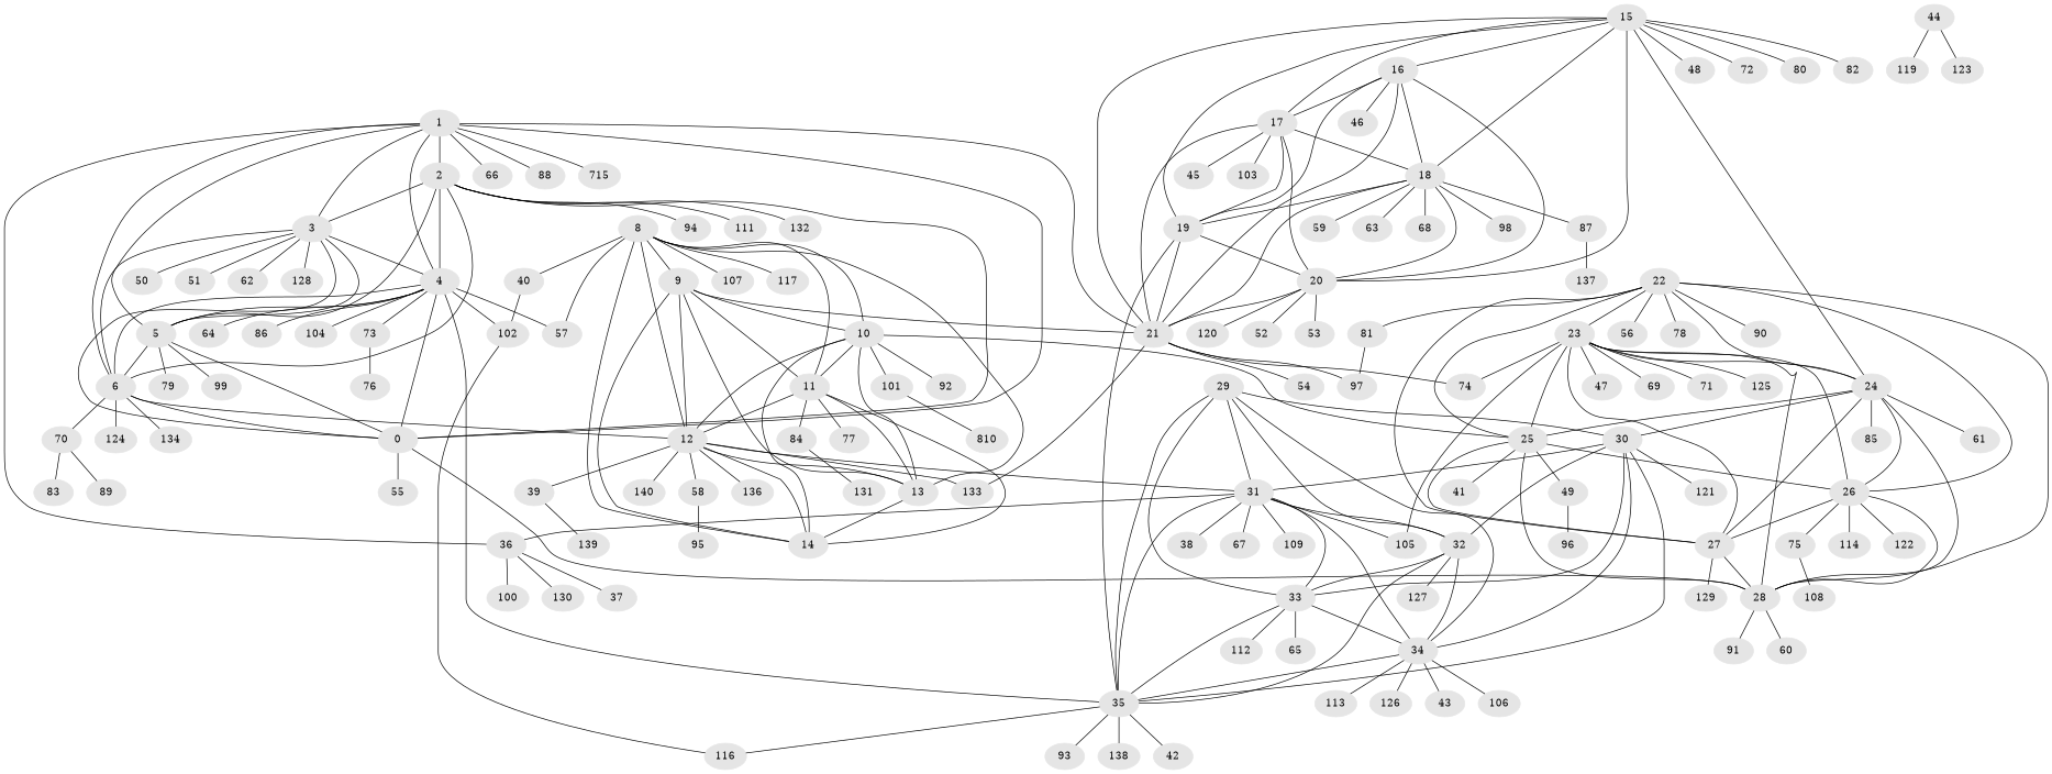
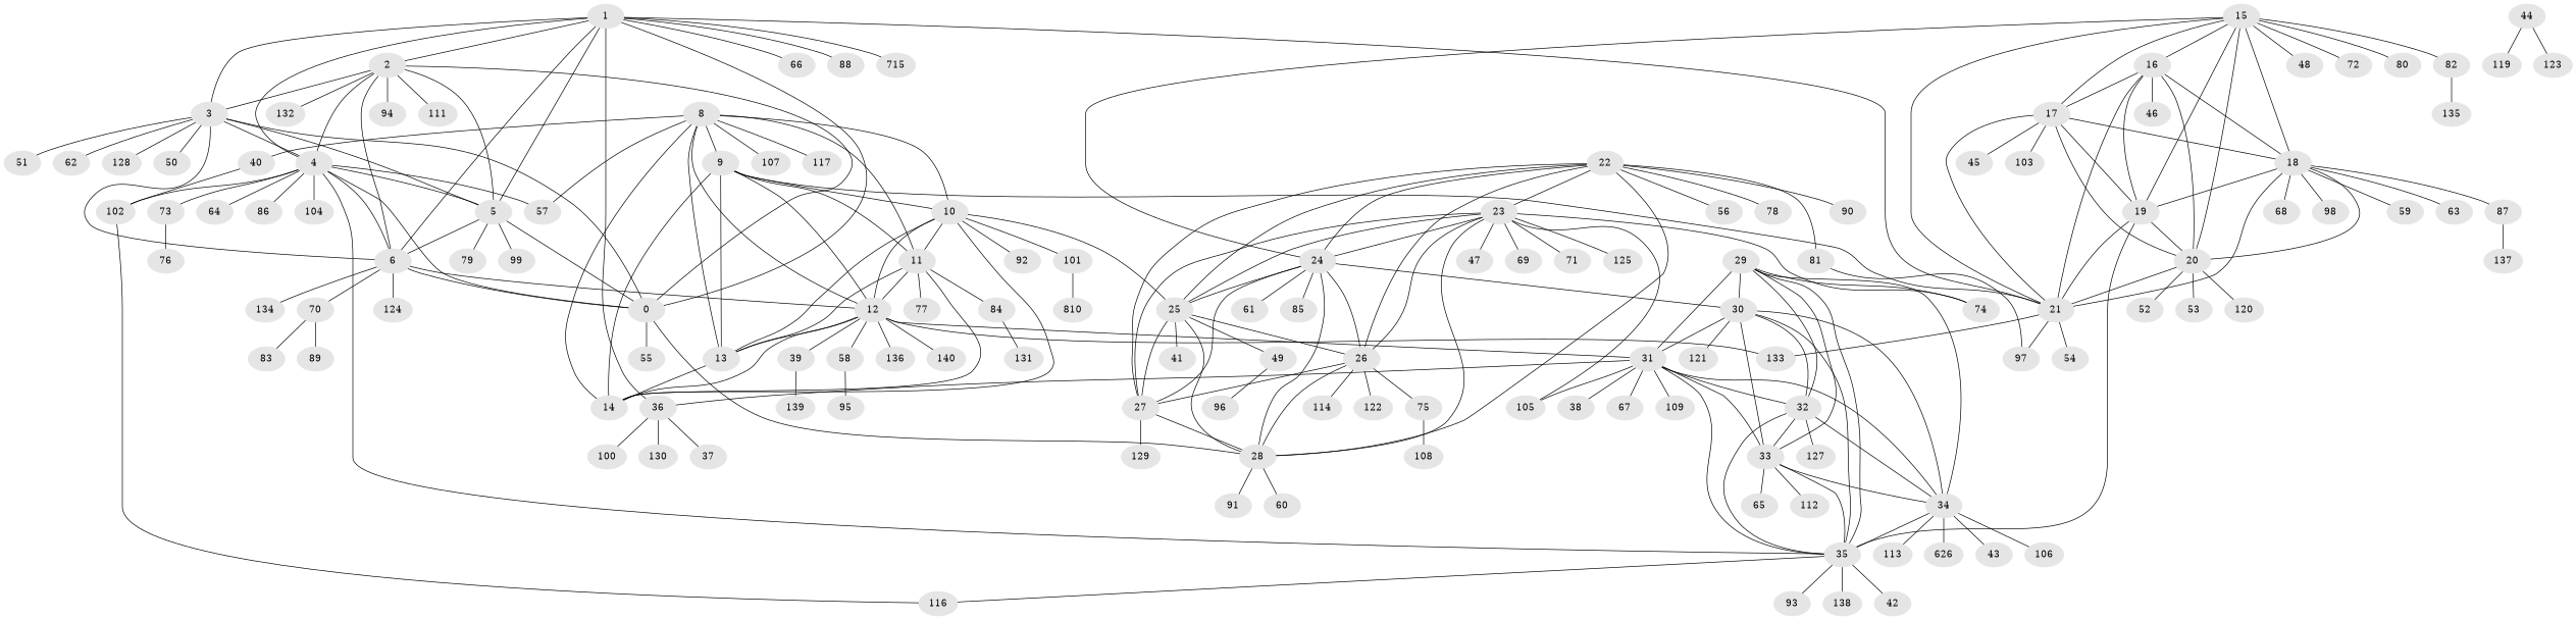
  graph {
    node [color=gray90 style=filled]
    1
    2
    3
    4
    5
    6
    n7 [label=0]
    21
    36
    66
    88
    n12 [label=715]
    94
    111
    132
    50
    51
    62
    128
    35
    57
    64
    73
    86
    102
    104
    79
    99
    12
    70
    124
    134
    28
    55
    133
    54
    74
    97
    37
    100
    130
    42
    93
    116
    138
    76
    13
    14
    31
    39
    58
    136
    140
    83
    89
    60
    91
    8
    9
    10
    11
    40
    107
    117
    25
    92
    101
    77
    84
    26
    27
    41
    49
    n74 [label=810]
    131
    105
    32
    33
    34
    38
    67
    109
    139
    95
    15
    16
    17
    18
    19
    20
    24
    48
    72
    80
    82
    46
    45
    103
    59
    63
    68
    87
    98
    52
    53
    120
    30
    61
    85
+   135
    137
    22
    23
    56
    78
    81
    90
    47
    69
    71
    125
    75
    114
    122
    129
    121
    96
    108
    29
    127
    65
    112
    43
    106
    113
-   126
+   126 [label=626]
    44
    119
    123
    1 -- 2
    1 -- 3
    1 -- 4
    1 -- 5
    1 -- 6
    1 -- n7
    1 -- 21
    1 -- 36
    1 -- 66
    1 -- 88
    1 -- n12
    2 -- 3
    2 -- 4
    2 -- 5
    2 -- 6
    2 -- n7
    2 -- 94
    2 -- 111
    2 -- 132
    3 -- 4
    3 -- 5
    3 -- 6
    3 -- n7
    3 -- 50
    3 -- 51
    3 -- 62
    3 -- 128
    4 -- 5
    4 -- 6
    4 -- n7
    4 -- 35
    4 -- 57
    4 -- 64
    4 -- 73
    4 -- 86
    4 -- 102
    4 -- 104
    5 -- 6
    5 -- n7
    5 -- 79
    5 -- 99
    6 -- n7
    6 -- 12
    6 -- 70
    6 -- 124
    6 -- 134
    n7 -- 28
    n7 -- 55
    21 -- 133
    21 -- 54
-   21 -- 74
+   29 -- 74
    21 -- 97
    36 -- 37
    36 -- 100
    36 -- 130
    35 -- 42
    35 -- 93
    35 -- 116
    35 -- 138
    73 -- 76
    102 -- 116
    12 -- 133
    12 -- 13
    12 -- 14
    12 -- 31
    12 -- 39
    12 -- 58
    12 -- 136
    12 -- 140
    70 -- 83
    70 -- 89
    28 -- 60
    28 -- 91
    13 -- 14
    31 -- 36
    31 -- 35
    31 -- 105
    31 -- 32
    31 -- 33
    31 -- 34
    31 -- 38
    31 -- 67
    31 -- 109
    39 -- 139
    58 -- 95
    8 -- 57
    8 -- 12
    8 -- 13
    8 -- 14
    8 -- 9
    8 -- 10
    8 -- 11
    8 -- 40
    8 -- 107
    8 -- 117
    9 -- 21
    9 -- 12
    9 -- 13
    9 -- 14
    9 -- 10
    9 -- 11
    10 -- 12
    10 -- 13
    10 -- 14
    10 -- 11
    10 -- 25
    10 -- 92
    10 -- 101
    11 -- 12
    11 -- 13
    11 -- 14
    11 -- 77
    11 -- 84
    40 -- 102
    25 -- 28
    25 -- 26
    25 -- 27
    25 -- 41
    25 -- 49
    101 -- n74
    84 -- 131
    26 -- 28
    26 -- 27
    26 -- 75
    26 -- 114
    26 -- 122
    27 -- 28
    27 -- 129
    49 -- 96
    32 -- 35
    32 -- 33
    32 -- 34
    32 -- 127
    33 -- 35
    33 -- 34
    33 -- 65
    33 -- 112
    34 -- 35
    34 -- 43
    34 -- 106
    34 -- 113
    34 -- 126
    15 -- 21
    15 -- 16
    15 -- 17
    15 -- 18
    15 -- 19
    15 -- 20
    15 -- 24
    15 -- 48
    15 -- 72
    15 -- 80
    15 -- 82
    16 -- 21
    16 -- 17
    16 -- 18
    16 -- 19
    16 -- 20
    16 -- 46
    17 -- 21
    17 -- 18
    17 -- 19
    17 -- 20
    17 -- 45
    17 -- 103
    18 -- 21
    18 -- 19
    18 -- 20
    18 -- 59
    18 -- 63
    18 -- 68
    18 -- 87
    18 -- 98
    19 -- 21
    19 -- 35
    19 -- 20
    20 -- 21
    20 -- 52
    20 -- 53
    20 -- 120
    24 -- 28
    24 -- 25
    24 -- 26
    24 -- 27
    24 -- 30
    24 -- 61
    24 -- 85
+   82 -- 135
    87 -- 137
    30 -- 35
    30 -- 31
    30 -- 32
    30 -- 33
    30 -- 34
    30 -- 121
    22 -- 28
    22 -- 25
    22 -- 26
    22 -- 27
    22 -- 24
    22 -- 23
    22 -- 56
    22 -- 78
    22 -- 81
    22 -- 90
    23 -- 28
    23 -- 74
    23 -- 25
    23 -- 26
    23 -- 27
    23 -- 105
    23 -- 24
    23 -- 47
    23 -- 69
    23 -- 71
    23 -- 125
    81 -- 97
    75 -- 108
    29 -- 35
    29 -- 31
    29 -- 32
    29 -- 33
    29 -- 34
    29 -- 30
    44 -- 119
    44 -- 123
  }
